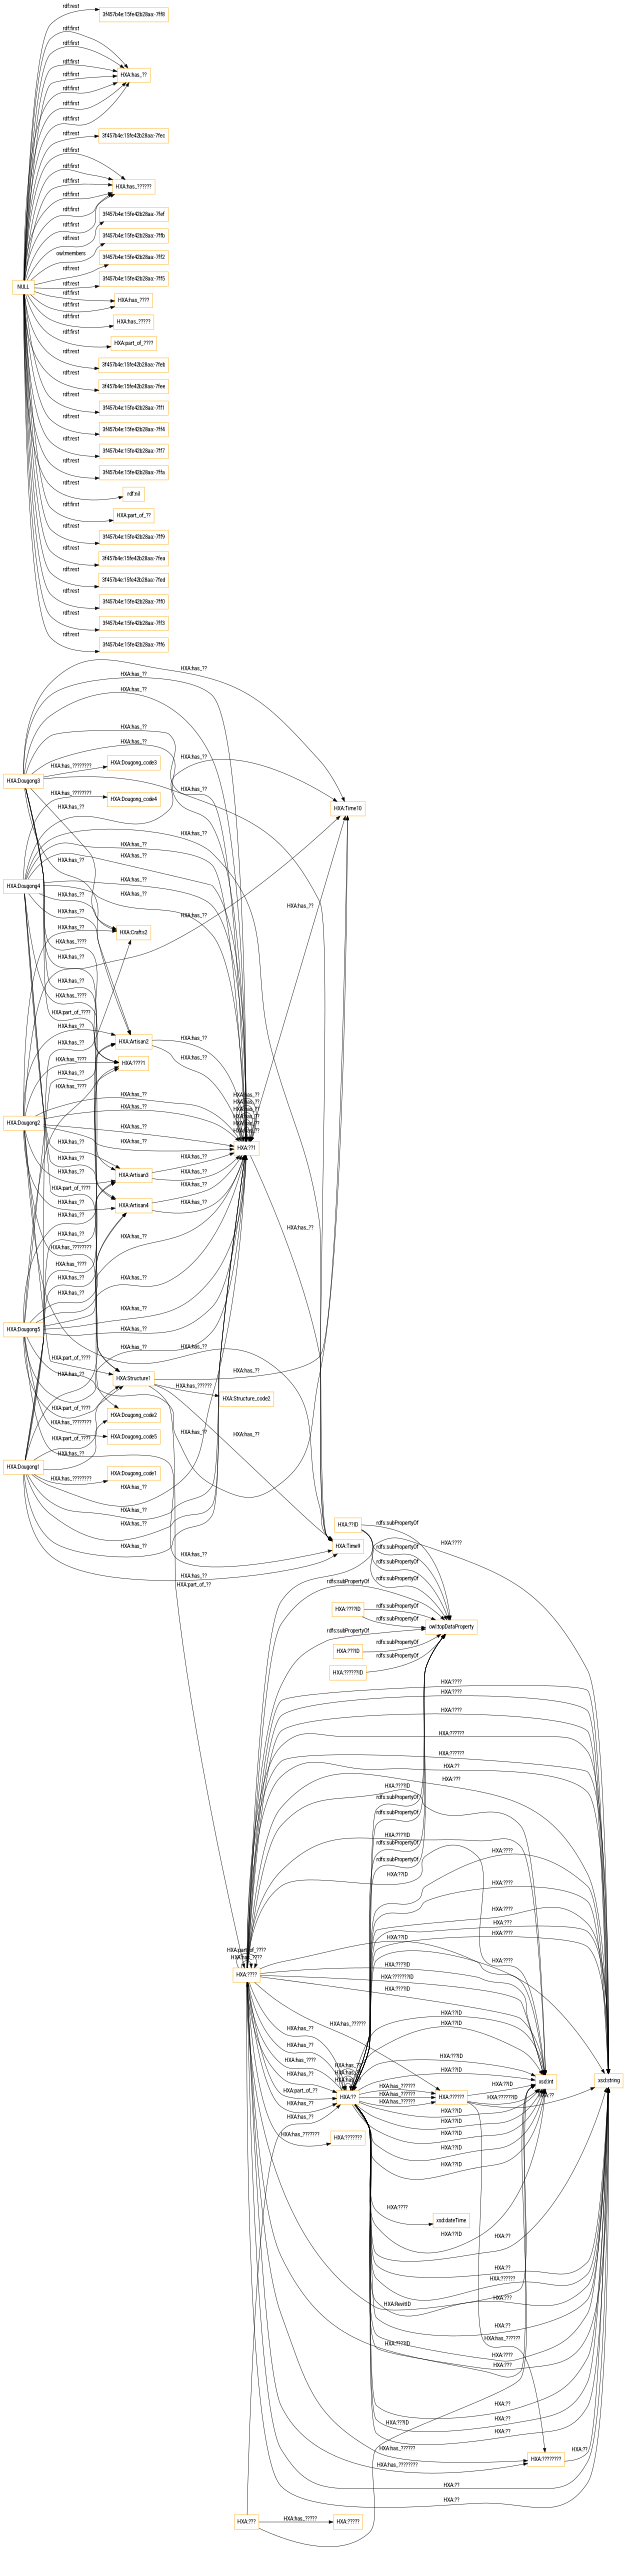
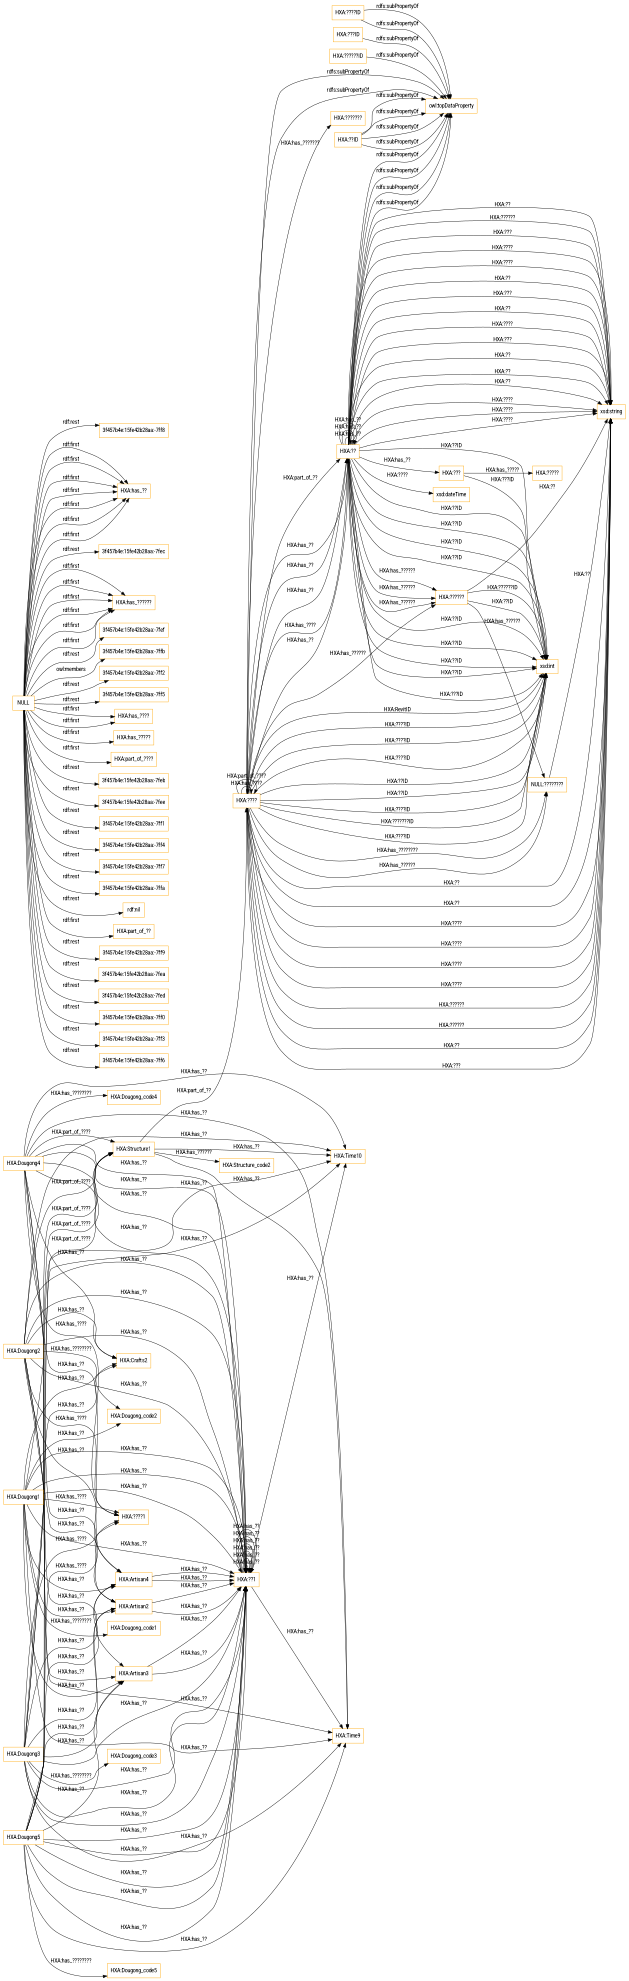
  digraph {
    fontname="Roboto Condensed"
    rankdir=LR
    node [color=orange fontname="Roboto Condensed" shape=rectangle]
    edge [fontname="Roboto Condensed"]
    "HXA:??????"
-   "HXA:????????"
+   "HXA:????????" [label="NULL:????????"]
    "xsd:string"
    "xsd:int"
    "HXA:????"
    "HXA:??"
    "HXA:???????"
    "owl:topDataProperty"
    "xsd:dateTime"
    "HXA:???"
    "HXA:?????"
    "HXA:Structure1"
    "HXA:Time10"
    "HXA:Time9"
    "HXA:Structure_code2"
    "HXA:Dougong4"
    "HXA:??1"
    "HXA:Artisan4"
    "HXA:Crafts2"
    "HXA:Artisan2"
    "HXA:????1"
    "HXA:Dougong_code4"
    "HXA:Artisan3"
    "HXA:??ID"
    "HXA:????ID"
    "HXA:Dougong3"
    "HXA:Dougong_code3"
    "HXA:Dougong2"
    "HXA:Dougong_code2"
    "HXA:???ID"
    "HXA:Dougong1"
    "HXA:Dougong_code1"
    NULL
    "3f457b4e:15fe42b28aa:-7ff8"
    "HXA:has_??"
    "3f457b4e:15fe42b28aa:-7fec"
    "HXA:has_??????"
    "3f457b4e:15fe42b28aa:-7fef"
    "3f457b4e:15fe42b28aa:-7ffb"
    "3f457b4e:15fe42b28aa:-7ff2"
    "3f457b4e:15fe42b28aa:-7ff5"
    "HXA:has_????"
    "HXA:has_?????"
    "HXA:part_of_????"
    "3f457b4e:15fe42b28aa:-7feb"
    "3f457b4e:15fe42b28aa:-7fee"
    "3f457b4e:15fe42b28aa:-7ff1"
    "3f457b4e:15fe42b28aa:-7ff4"
    "3f457b4e:15fe42b28aa:-7ff7"
    "3f457b4e:15fe42b28aa:-7ffa"
    "rdf:nil"
    "HXA:part_of_??"
    "3f457b4e:15fe42b28aa:-7ff9"
    "3f457b4e:15fe42b28aa:-7fea"
    "3f457b4e:15fe42b28aa:-7fed"
    "3f457b4e:15fe42b28aa:-7ff0"
    "3f457b4e:15fe42b28aa:-7ff3"
    "3f457b4e:15fe42b28aa:-7ff6"
    "HXA:??????ID"
    "HXA:Dougong5"
    "HXA:Dougong_code5"
    "HXA:??????" -> "HXA:????????" [label="HXA:has_??????"]
    "HXA:??????" -> "xsd:string" [label="HXA:??"]
    "HXA:??????" -> "xsd:int" [label="HXA:??ID"]
    "HXA:??????" -> "xsd:int" [label="HXA:??????ID"]
    "HXA:????????" -> "xsd:string" [label="HXA:??"]
    "HXA:????" -> "HXA:??????" [label="HXA:has_??????"]
    "HXA:????" -> "HXA:????????" [label="HXA:has_??????"]
    "HXA:????" -> "HXA:????????" [label="HXA:has_????????"]
    "HXA:????" -> "xsd:string" [label="HXA:??"]
    "HXA:????" -> "xsd:string" [label="HXA:??"]
    "HXA:????" -> "xsd:string" [label="HXA:????"]
    "HXA:????" -> "xsd:string" [label="HXA:????"]
    "HXA:????" -> "xsd:string" [label="HXA:????"]
    "HXA:????" -> "xsd:string" [label="HXA:????"]
    "HXA:????" -> "xsd:string" [label="HXA:??????"]
    "HXA:????" -> "xsd:string" [label="HXA:??????"]
    "HXA:????" -> "xsd:string" [label="HXA:??"]
    "HXA:????" -> "xsd:string" [label="HXA:???"]
    "HXA:????" -> "xsd:int" [label="HXA:RevitID"]
    "HXA:????" -> "xsd:int" [label="HXA:????ID"]
    "HXA:????" -> "xsd:int" [label="HXA:????ID"]
    "HXA:????" -> "xsd:int" [label="HXA:????ID"]
    "HXA:????" -> "xsd:int" [label="HXA:??ID"]
    "HXA:????" -> "xsd:int" [label="HXA:??ID"]
    "HXA:????" -> "xsd:int" [label="HXA:????ID"]
    "HXA:????" -> "xsd:int" [label="HXA:???????ID"]
    "HXA:????" -> "xsd:int" [label="HXA:????ID"]
    "HXA:????" -> "HXA:????" [label="HXA:has_????"]
    "HXA:????" -> "HXA:????" [label="HXA:part_of_????"]
    "HXA:????" -> "HXA:??" [label="HXA:has_??"]
    "HXA:????" -> "HXA:??" [label="HXA:part_of_??"]
    "HXA:????" -> "HXA:??" [label="HXA:has_??"]
    "HXA:????" -> "HXA:??" [label="HXA:has_??"]
    "HXA:????" -> "HXA:??" [label="HXA:has_??"]
    "HXA:????" -> "HXA:???????" [label="HXA:has_???????"]
    "HXA:????" -> "owl:topDataProperty" [label="rdfs:subPropertyOf"]
    "HXA:????" -> "owl:topDataProperty" [label="rdfs:subPropertyOf"]
    "HXA:??" -> "HXA:??????" [label="HXA:has_??????"]
    "HXA:??" -> "HXA:??????" [label="HXA:has_??????"]
    "HXA:??" -> "HXA:??????" [label="HXA:has_??????"]
    "HXA:??" -> "xsd:string" [label="HXA:??"]
    "HXA:??" -> "xsd:string" [label="HXA:??????"]
    "HXA:??" -> "xsd:string" [label="HXA:???"]
    "HXA:??" -> "xsd:string" [label="HXA:????"]
    "HXA:??" -> "xsd:string" [label="HXA:????"]
    "HXA:??" -> "xsd:string" [label="HXA:??"]
    "HXA:??" -> "xsd:string" [label="HXA:???"]
    "HXA:??" -> "xsd:string" [label="HXA:??"]
    "HXA:??" -> "xsd:string" [label="HXA:????"]
    "HXA:??" -> "xsd:string" [label="HXA:???"]
    "HXA:??" -> "xsd:string" [label="HXA:??"]
    "HXA:??" -> "xsd:string" [label="HXA:??"]
    "HXA:??" -> "xsd:string" [label="HXA:??"]
    "HXA:??" -> "xsd:string" [label="HXA:????"]
    "HXA:??" -> "xsd:string" [label="HXA:????"]
    "HXA:??" -> "xsd:string" [label="HXA:????"]
    "HXA:??" -> "xsd:int" [label="HXA:??ID"]
    "HXA:??" -> "xsd:int" [label="HXA:??ID"]
    "HXA:??" -> "xsd:int" [label="HXA:??ID"]
    "HXA:??" -> "xsd:int" [label="HXA:??ID"]
    "HXA:??" -> "xsd:int" [label="HXA:??ID"]
    "HXA:??" -> "xsd:int" [label="HXA:??ID"]
    "HXA:??" -> "xsd:int" [label="HXA:??ID"]
    "HXA:??" -> "xsd:int" [label="HXA:??ID"]
    "HXA:??" -> "xsd:int" [label="HXA:???ID"]
    "HXA:??" -> "xsd:int" [label="HXA:??ID"]
    "HXA:??" -> "HXA:????" [label="HXA:has_????"]
    "HXA:??" -> "HXA:??" [label="HXA:has_??"]
    "HXA:??" -> "HXA:??" [label="HXA:has_??"]
    "HXA:??" -> "HXA:??" [label="HXA:has_??"]
    "HXA:??" -> "owl:topDataProperty" [label="rdfs:subPropertyOf"]
    "HXA:??" -> "owl:topDataProperty" [label="rdfs:subPropertyOf"]
    "HXA:??" -> "owl:topDataProperty" [label="rdfs:subPropertyOf"]
    "HXA:??" -> "owl:topDataProperty" [label="rdfs:subPropertyOf"]
    "HXA:??" -> "xsd:dateTime" [label="HXA:????"]
    "HXA:???" -> "xsd:int" [label="HXA:???ID"]
-   "HXA:???" -> "HXA:??" [label="HXA:has_??"]
+   "HXA:??" -> "HXA:???" [label="HXA:has_??"]
    "HXA:???" -> "HXA:?????" [label="HXA:has_?????"]
    "HXA:Structure1" -> "HXA:????" [label="HXA:part_of_??"]
    "HXA:Structure1" -> "HXA:Time10" [label="HXA:has_??"]
    "HXA:Structure1" -> "HXA:Time9" [label="HXA:has_??"]
    "HXA:Structure1" -> "HXA:Structure_code2" [label="HXA:has_??????"]
    "HXA:Dougong4" -> "HXA:Structure1" [label="HXA:part_of_????"]
    "HXA:Dougong4" -> "HXA:Time10" [label="HXA:has_??"]
    "HXA:Dougong4" -> "HXA:Time9" [label="HXA:has_??"]
    "HXA:Dougong4" -> "HXA:??1" [label="HXA:has_??"]
    "HXA:Dougong4" -> "HXA:??1" [label="HXA:has_??"]
    "HXA:Dougong4" -> "HXA:??1" [label="HXA:has_??"]
    "HXA:Dougong4" -> "HXA:??1" [label="HXA:has_??"]
    "HXA:Dougong4" -> "HXA:Artisan4" [label="HXA:has_??"]
    "HXA:Dougong4" -> "HXA:Crafts2" [label="HXA:has_??"]
    "HXA:Dougong4" -> "HXA:Artisan2" [label="HXA:has_??"]
    "HXA:Dougong4" -> "HXA:????1" [label="HXA:has_????"]
    "HXA:Dougong4" -> "HXA:Dougong_code4" [label="HXA:has_????????"]
    "HXA:Dougong4" -> "HXA:Artisan3" [label="HXA:has_??"]
    "HXA:??1" -> "HXA:Time10" [label="HXA:has_??"]
    "HXA:??1" -> "HXA:Time9" [label="HXA:has_??"]
    "HXA:??1" -> "HXA:??1" [label="HXA:has_??"]
    "HXA:??1" -> "HXA:??1" [label="HXA:has_??"]
    "HXA:??1" -> "HXA:??1" [label="HXA:has_??"]
    "HXA:??1" -> "HXA:??1" [label="HXA:has_??"]
    "HXA:??1" -> "HXA:??1" [label="HXA:has_??"]
    "HXA:??1" -> "HXA:??1" [label="HXA:has_??"]
    "HXA:Artisan4" -> "HXA:??1" [label="HXA:has_??"]
    "HXA:Artisan4" -> "HXA:??1" [label="HXA:has_??"]
    "HXA:Artisan2" -> "HXA:??1" [label="HXA:has_??"]
    "HXA:Artisan2" -> "HXA:??1" [label="HXA:has_??"]
    "HXA:Artisan3" -> "HXA:??1" [label="HXA:has_??"]
    "HXA:Artisan3" -> "HXA:??1" [label="HXA:has_??"]
    "HXA:??ID" -> "owl:topDataProperty" [label="rdfs:subPropertyOf"]
    "HXA:??ID" -> "owl:topDataProperty" [label="rdfs:subPropertyOf"]
    "HXA:??ID" -> "owl:topDataProperty" [label="rdfs:subPropertyOf"]
    "HXA:??ID" -> "owl:topDataProperty" [label="rdfs:subPropertyOf"]
    "HXA:????ID" -> "owl:topDataProperty" [label="rdfs:subPropertyOf"]
    "HXA:????ID" -> "owl:topDataProperty" [label="rdfs:subPropertyOf"]
    "HXA:Dougong3" -> "HXA:Structure1" [label="HXA:part_of_????"]
    "HXA:Dougong3" -> "HXA:Time10" [label="HXA:has_??"]
    "HXA:Dougong3" -> "HXA:Time9" [label="HXA:has_??"]
    "HXA:Dougong3" -> "HXA:??1" [label="HXA:has_??"]
    "HXA:Dougong3" -> "HXA:??1" [label="HXA:has_??"]
    "HXA:Dougong3" -> "HXA:??1" [label="HXA:has_??"]
    "HXA:Dougong3" -> "HXA:??1" [label="HXA:has_??"]
    "HXA:Dougong3" -> "HXA:Artisan4" [label="HXA:has_??"]
    "HXA:Dougong3" -> "HXA:Crafts2" [label="HXA:has_??"]
    "HXA:Dougong3" -> "HXA:Artisan2" [label="HXA:has_??"]
    "HXA:Dougong3" -> "HXA:????1" [label="HXA:has_????"]
    "HXA:Dougong3" -> "HXA:Artisan3" [label="HXA:has_??"]
    "HXA:Dougong3" -> "HXA:Dougong_code3" [label="HXA:has_????????"]
    "HXA:Dougong2" -> "HXA:Structure1" [label="HXA:part_of_????"]
    "HXA:Dougong2" -> "HXA:Time10" [label="HXA:has_??"]
    "HXA:Dougong2" -> "HXA:Time9" [label="HXA:has_??"]
    "HXA:Dougong2" -> "HXA:??1" [label="HXA:has_??"]
    "HXA:Dougong2" -> "HXA:??1" [label="HXA:has_??"]
    "HXA:Dougong2" -> "HXA:??1" [label="HXA:has_??"]
    "HXA:Dougong2" -> "HXA:??1" [label="HXA:has_??"]
    "HXA:Dougong2" -> "HXA:Artisan4" [label="HXA:has_??"]
    "HXA:Dougong2" -> "HXA:Crafts2" [label="HXA:has_??"]
    "HXA:Dougong2" -> "HXA:Artisan2" [label="HXA:has_??"]
    "HXA:Dougong2" -> "HXA:????1" [label="HXA:has_????"]
    "HXA:Dougong2" -> "HXA:Artisan3" [label="HXA:has_??"]
    "HXA:Dougong2" -> "HXA:Dougong_code2" [label="HXA:has_????????"]
    "HXA:???ID" -> "owl:topDataProperty" [label="rdfs:subPropertyOf"]
    "HXA:Dougong1" -> "HXA:Structure1" [label="HXA:part_of_????"]
    "HXA:Dougong1" -> "HXA:Time9" [label="HXA:has_??"]
    "HXA:Dougong1" -> "HXA:??1" [label="HXA:has_??"]
    "HXA:Dougong1" -> "HXA:??1" [label="HXA:has_??"]
    "HXA:Dougong1" -> "HXA:??1" [label="HXA:has_??"]
    "HXA:Dougong1" -> "HXA:??1" [label="HXA:has_??"]
    "HXA:Dougong1" -> "HXA:Artisan4" [label="HXA:has_??"]
    "HXA:Dougong1" -> "HXA:Crafts2" [label="HXA:has_??"]
    "HXA:Dougong1" -> "HXA:Artisan2" [label="HXA:has_??"]
    "HXA:Dougong1" -> "HXA:????1" [label="HXA:has_????"]
    "HXA:Dougong1" -> "HXA:Artisan3" [label="HXA:has_??"]
    "HXA:Dougong1" -> "HXA:Dougong_code2" [label="HXA:has_??"]
    "HXA:Dougong1" -> "HXA:Dougong_code1" [label="HXA:has_????????"]
    NULL -> "3f457b4e:15fe42b28aa:-7ff8" [label="rdf:rest"]
    NULL -> "HXA:has_??" [label="rdf:first"]
    NULL -> "HXA:has_??" [label="rdf:first"]
    NULL -> "HXA:has_??" [label="rdf:first"]
    NULL -> "HXA:has_??" [label="rdf:first"]
    NULL -> "HXA:has_??" [label="rdf:first"]
    NULL -> "HXA:has_??" [label="rdf:first"]
    NULL -> "HXA:has_??" [label="rdf:first"]
    NULL -> "3f457b4e:15fe42b28aa:-7fec" [label="rdf:rest"]
    NULL -> "HXA:has_??????" [label="rdf:first"]
    NULL -> "HXA:has_??????" [label="rdf:first"]
    NULL -> "HXA:has_??????" [label="rdf:first"]
    NULL -> "HXA:has_??????" [label="rdf:first"]
    NULL -> "HXA:has_??????" [label="rdf:first"]
    NULL -> "HXA:has_??????" [label="rdf:first"]
    NULL -> "3f457b4e:15fe42b28aa:-7fef" [label="rdf:rest"]
    NULL -> "3f457b4e:15fe42b28aa:-7ffb" [label="owl:members"]
    NULL -> "3f457b4e:15fe42b28aa:-7ff2" [label="rdf:rest"]
    NULL -> "3f457b4e:15fe42b28aa:-7ff5" [label="rdf:rest"]
    NULL -> "HXA:has_????" [label="rdf:first"]
    NULL -> "HXA:has_????" [label="rdf:first"]
    NULL -> "HXA:has_?????" [label="rdf:first"]
    NULL -> "HXA:part_of_????" [label="rdf:first"]
    NULL -> "3f457b4e:15fe42b28aa:-7feb" [label="rdf:rest"]
    NULL -> "3f457b4e:15fe42b28aa:-7fee" [label="rdf:rest"]
    NULL -> "3f457b4e:15fe42b28aa:-7ff1" [label="rdf:rest"]
    NULL -> "3f457b4e:15fe42b28aa:-7ff4" [label="rdf:rest"]
    NULL -> "3f457b4e:15fe42b28aa:-7ff7" [label="rdf:rest"]
    NULL -> "3f457b4e:15fe42b28aa:-7ffa" [label="rdf:rest"]
    NULL -> "rdf:nil" [label="rdf:rest"]
    NULL -> "HXA:part_of_??" [label="rdf:first"]
    NULL -> "3f457b4e:15fe42b28aa:-7ff9" [label="rdf:rest"]
    NULL -> "3f457b4e:15fe42b28aa:-7fea" [label="rdf:rest"]
    NULL -> "3f457b4e:15fe42b28aa:-7fed" [label="rdf:rest"]
    NULL -> "3f457b4e:15fe42b28aa:-7ff0" [label="rdf:rest"]
    NULL -> "3f457b4e:15fe42b28aa:-7ff3" [label="rdf:rest"]
    NULL -> "3f457b4e:15fe42b28aa:-7ff6" [label="rdf:rest"]
    "HXA:??????ID" -> "owl:topDataProperty" [label="rdfs:subPropertyOf"]
    "HXA:Dougong5" -> "HXA:Structure1" [label="HXA:part_of_????"]
    "HXA:Dougong5" -> "HXA:Time10" [label="HXA:has_??"]
    "HXA:Dougong5" -> "HXA:Time9" [label="HXA:has_??"]
    "HXA:Dougong5" -> "HXA:??1" [label="HXA:has_??"]
    "HXA:Dougong5" -> "HXA:??1" [label="HXA:has_??"]
    "HXA:Dougong5" -> "HXA:??1" [label="HXA:has_??"]
    "HXA:Dougong5" -> "HXA:??1" [label="HXA:has_??"]
    "HXA:Dougong5" -> "HXA:??1" [label="HXA:has_??"]
    "HXA:Dougong5" -> "HXA:Artisan4" [label="HXA:has_??"]
    "HXA:Dougong5" -> "HXA:Artisan2" [label="HXA:has_??"]
    "HXA:Dougong5" -> "HXA:????1" [label="HXA:has_????"]
    "HXA:Dougong5" -> "HXA:Artisan3" [label="HXA:has_??"]
    "HXA:Dougong5" -> "HXA:Dougong_code5" [label="HXA:has_????????"]
  }
